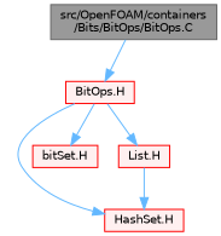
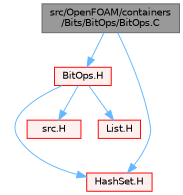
  digraph {
    node [color=red fillcolor="#FFF0F0" fontname=Helvetica fontsize=10 shape=box style=filled]
    edge [color=steelblue1 fontname=Helvetica fontsize=10 labelfontname=Helvetica labelfontsize=10 style=solid]
    n1 [color=gray40 fillcolor=grey60 fontcolor=black height=0.2 label="src/OpenFOAM/containers\l/Bits/BitOps/BitOps.C" width=0.4]
    n2 [height=0.2 label="BitOps.H" width=0.4]
    n3 [height=0.2 label="HashSet.H" width=0.4]
-   n4 [height=0.2 label="bitSet.H" width=0.4]
+   n4 [height=0.2 label="src.H" width=0.4]
    n5 [height=0.2 label="List.H" width=0.4]
    n1 -> n2
-   n5 -> n3
+   n1 -> n3
    n2 -> n3
    n2 -> n4
    n2 -> n5
  }
